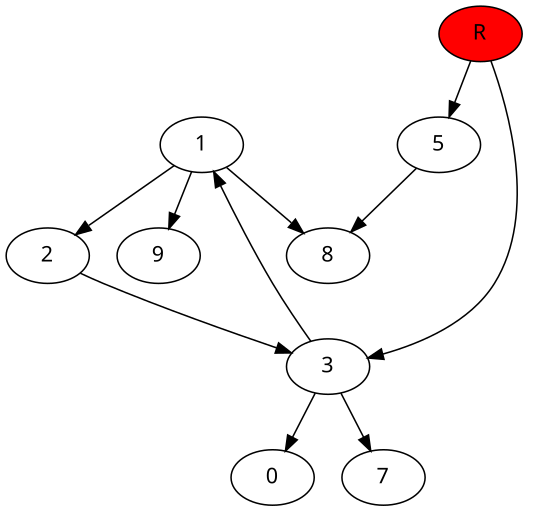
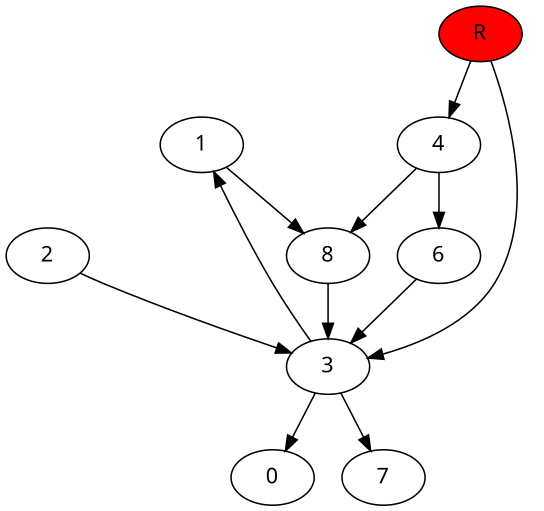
  digraph {
    fontname="Noto Sans"
    node [fontname="Noto Sans"]
    edge [fontname="Noto Sans"]
    1
    2
    8
-   9
    3
    n6 [label=0]
    7
-   4 [label=5]
+   6
+   4
    R [fillcolor="#ff0000" style=filled]
-   1 -> 2
    1 -> 8
-   1 -> 9
    2 -> 3
+   8 -> 3
    3 -> 1
    3 -> n6
    3 -> 7
+   6 -> 3
    4 -> 8
+   4 -> 6
    R -> 3
    R -> 4
  }
